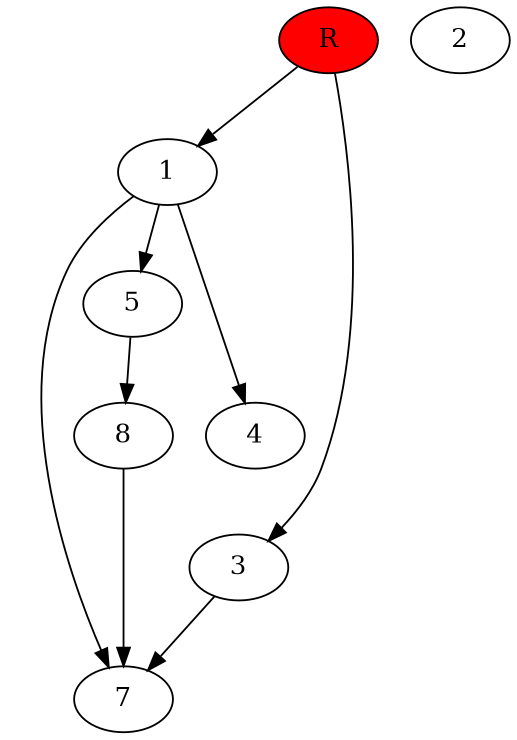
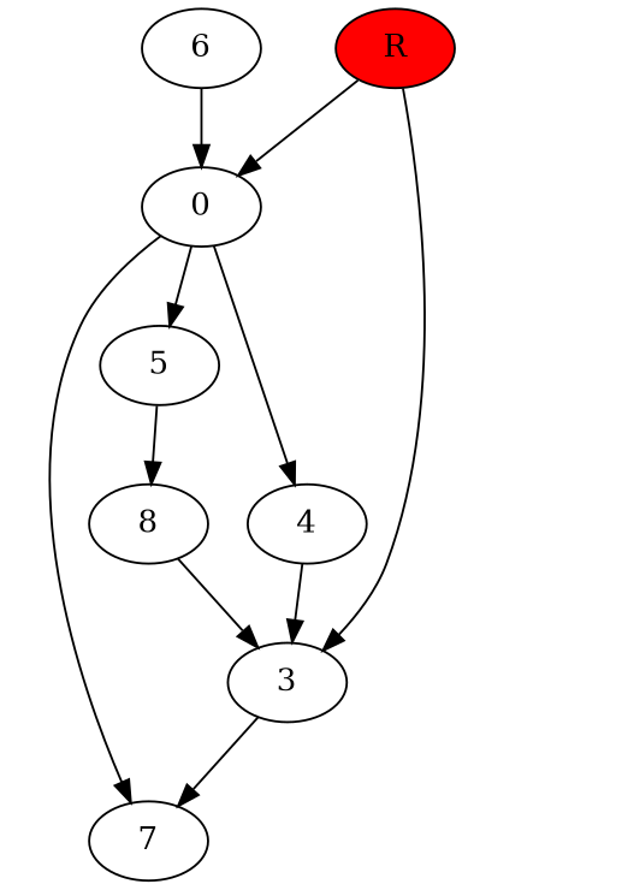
  digraph {
-   1
+   1 [label=0]
    5
    7
    4
    8
-   2
    3
+   6
    R [fillcolor="#ff0000" style=filled]
    1 -> 5
    1 -> 7
    1 -> 4
    5 -> 8
-   8 -> 7
+   4 -> 3
+   8 -> 3
    3 -> 7
+   6 -> 1
    R -> 1
    R -> 3
  }
